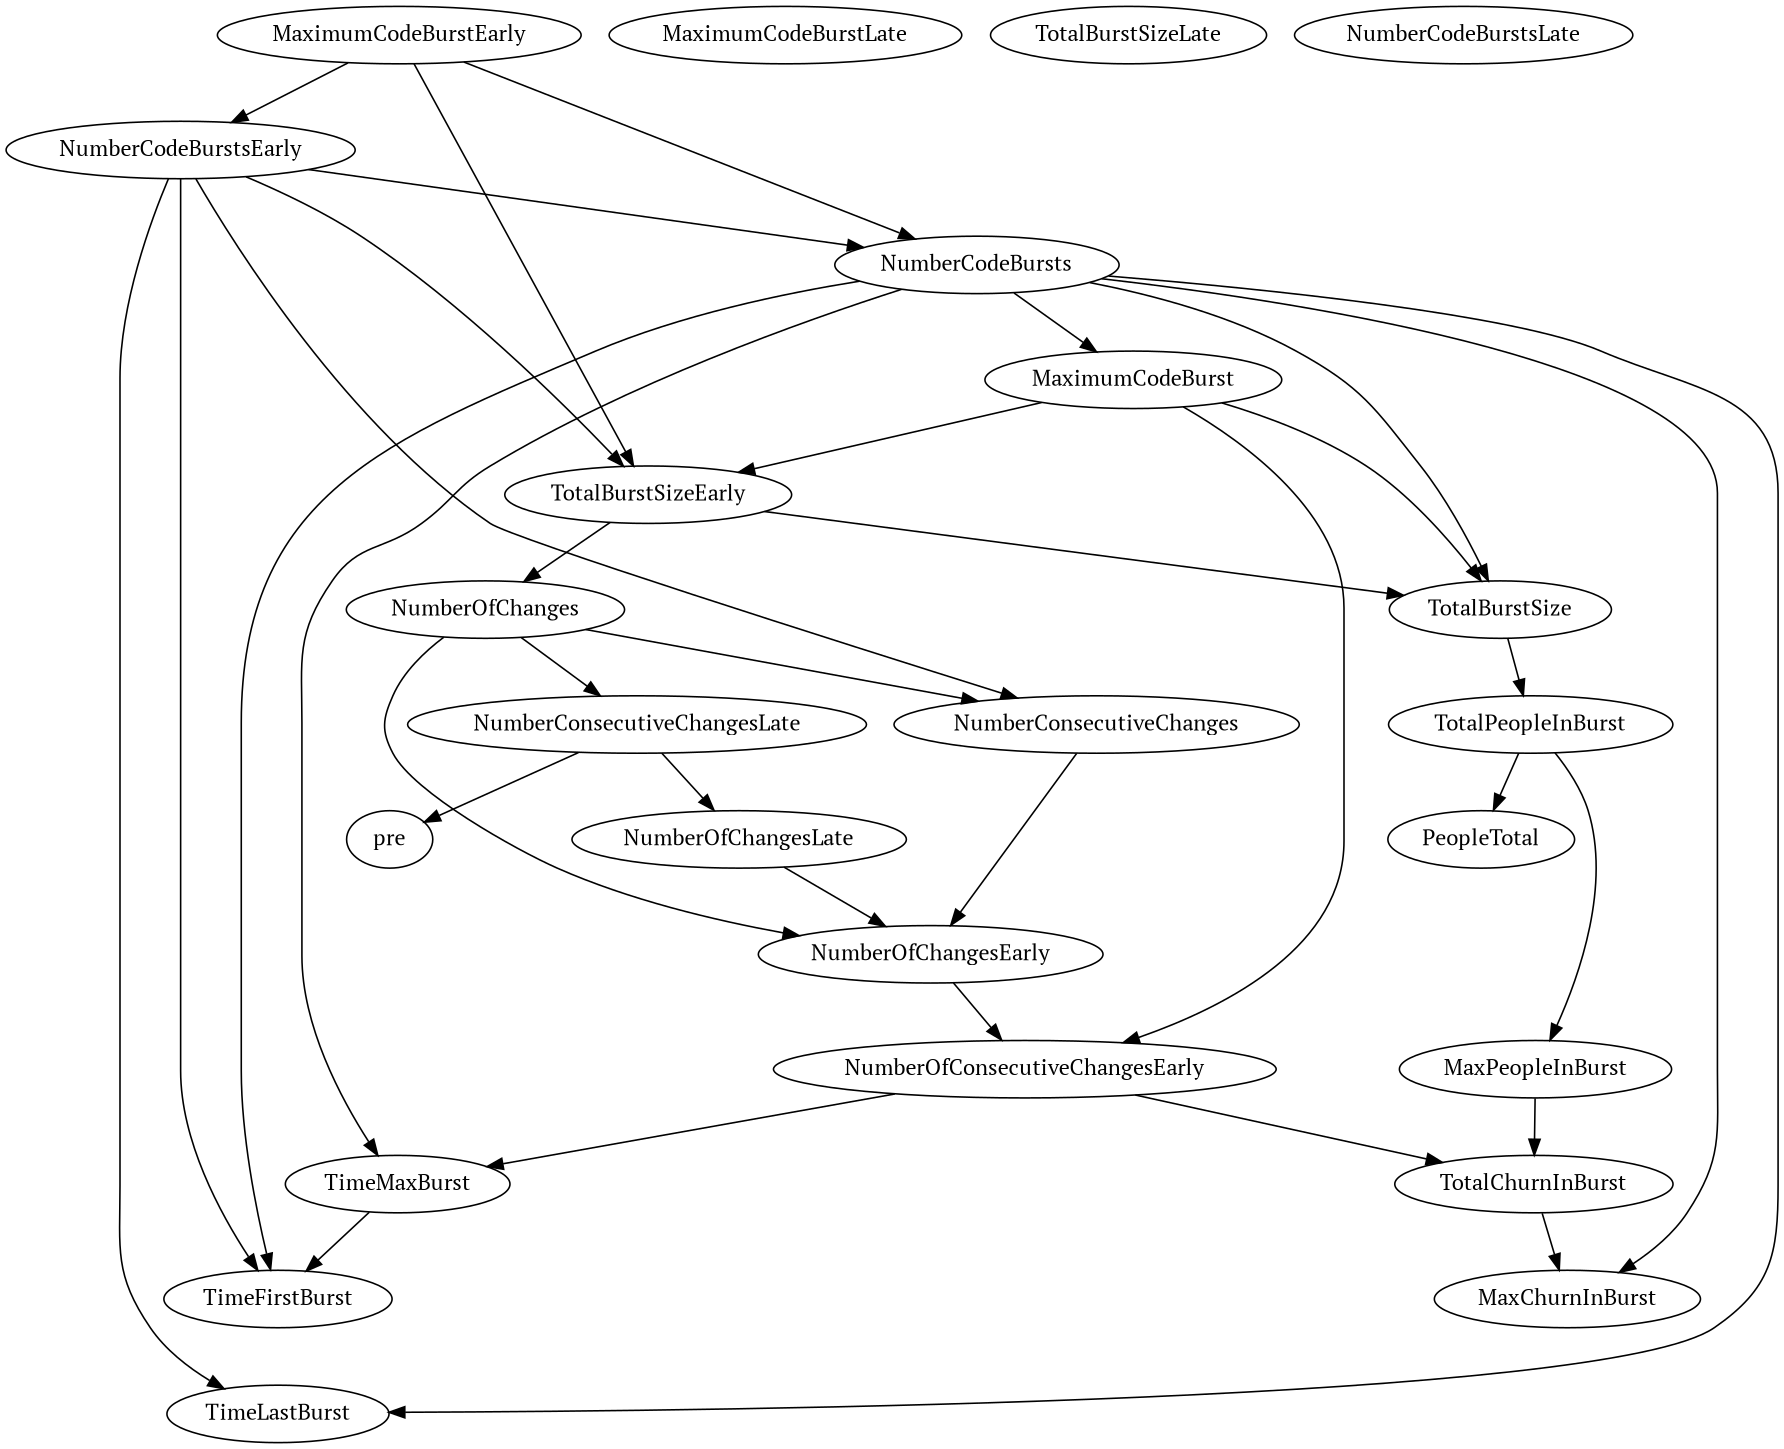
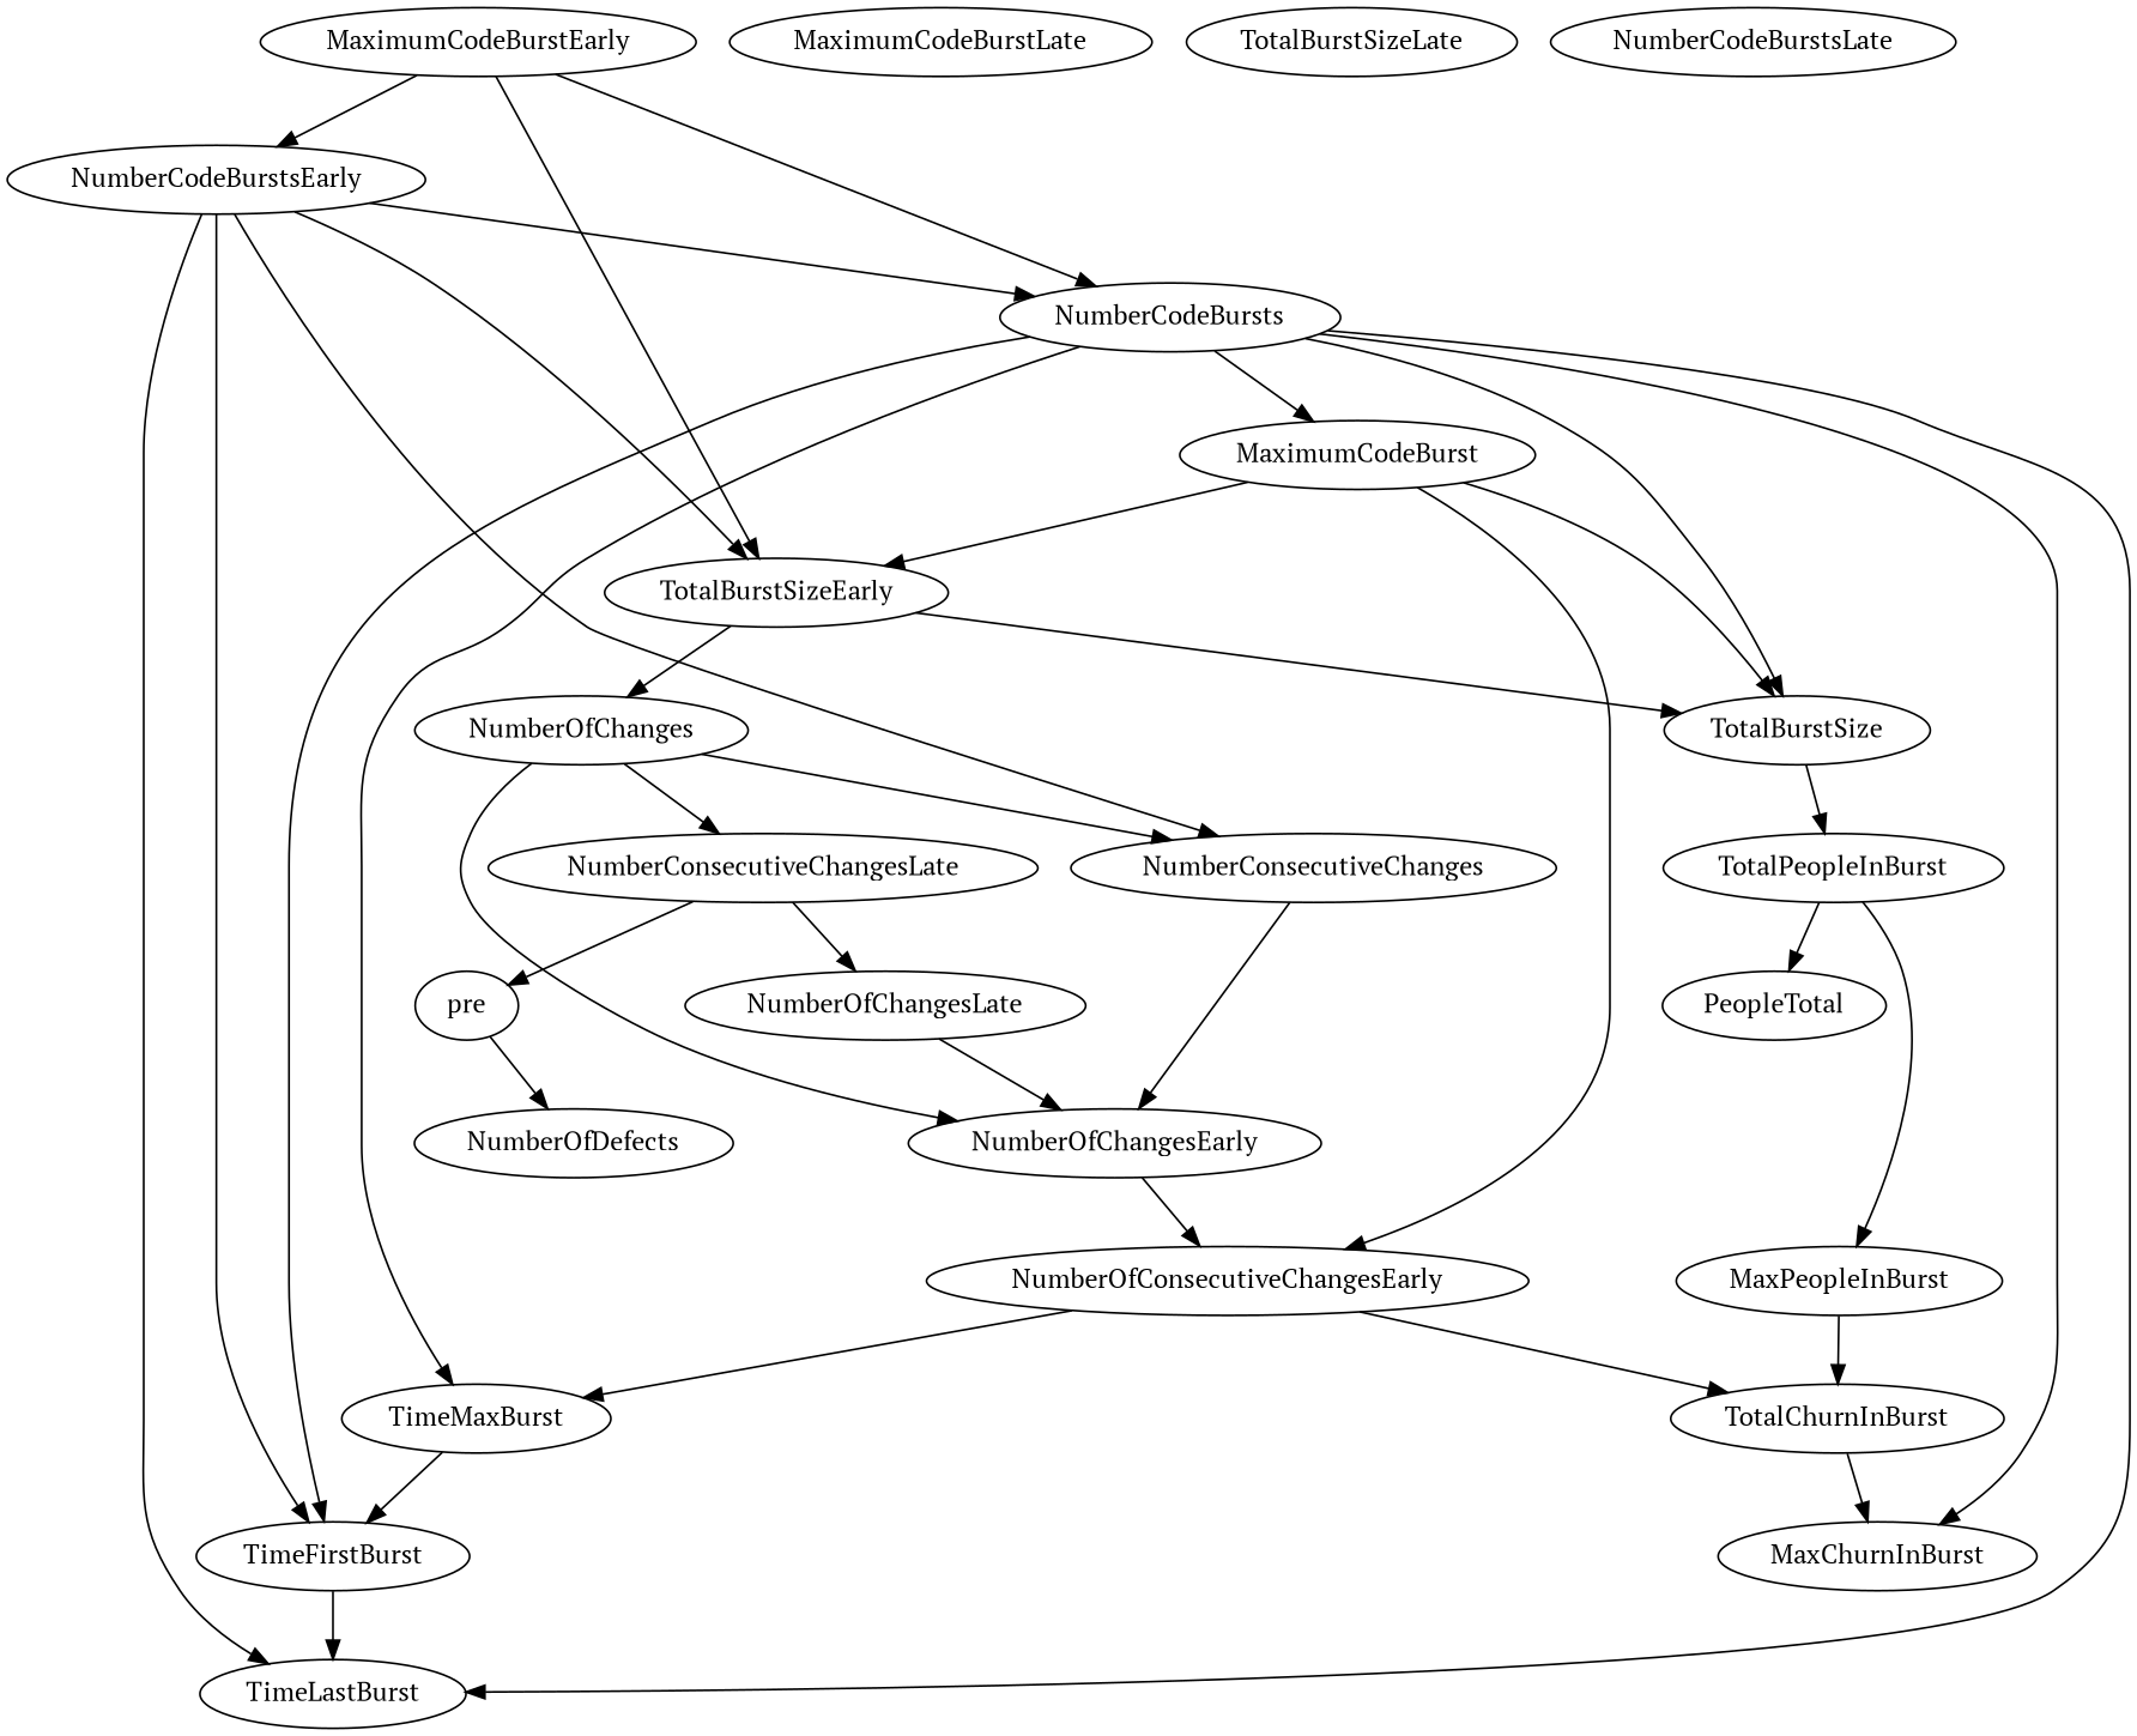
  digraph {
    fontname="PT Serif"
    node [fontname="PT Serif"]
    edge [fontname="PT Serif"]
    TotalPeopleInBurst
    MaxPeopleInBurst
    PeopleTotal
    TotalChurnInBurst
    MaximumCodeBurstLate
    NumberOfChanges
    NumberOfChangesEarly
    NumberConsecutiveChangesLate
    NumberConsecutiveChanges
    NumberOfConsecutiveChangesEarly
    NumberOfChangesLate
    pre
    MaxChurnInBurst
    TotalBurstSizeLate
    NumberCodeBurstsLate
    TimeMaxBurst
+   NumberOfDefects
    MaximumCodeBurstEarly
    NumberCodeBurstsEarly
    TotalBurstSizeEarly
    NumberCodeBursts
    TimeFirstBurst
    TimeLastBurst
    TotalBurstSize
    MaximumCodeBurst
    TotalPeopleInBurst -> MaxPeopleInBurst
    TotalPeopleInBurst -> PeopleTotal
    MaxPeopleInBurst -> TotalChurnInBurst
    TotalChurnInBurst -> MaxChurnInBurst
    NumberOfChanges -> NumberOfChangesEarly
    NumberOfChanges -> NumberConsecutiveChangesLate
    NumberOfChanges -> NumberConsecutiveChanges
    NumberOfChangesEarly -> NumberOfConsecutiveChangesEarly
    NumberConsecutiveChangesLate -> NumberOfChangesLate
    NumberConsecutiveChangesLate -> pre
    NumberConsecutiveChanges -> NumberOfChangesEarly
    NumberOfConsecutiveChangesEarly -> TotalChurnInBurst
    NumberOfConsecutiveChangesEarly -> TimeMaxBurst
    NumberOfChangesLate -> NumberOfChangesEarly
+   pre -> NumberOfDefects
    TimeMaxBurst -> TimeFirstBurst
    MaximumCodeBurstEarly -> NumberCodeBurstsEarly
    MaximumCodeBurstEarly -> TotalBurstSizeEarly
    MaximumCodeBurstEarly -> NumberCodeBursts
    NumberCodeBurstsEarly -> NumberConsecutiveChanges
    NumberCodeBurstsEarly -> TotalBurstSizeEarly
    NumberCodeBurstsEarly -> NumberCodeBursts
    NumberCodeBurstsEarly -> TimeFirstBurst
    NumberCodeBurstsEarly -> TimeLastBurst
    TotalBurstSizeEarly -> NumberOfChanges
    TotalBurstSizeEarly -> TotalBurstSize
    NumberCodeBursts -> MaxChurnInBurst
    NumberCodeBursts -> TimeMaxBurst
    NumberCodeBursts -> TimeFirstBurst
    NumberCodeBursts -> TimeLastBurst
    NumberCodeBursts -> TotalBurstSize
    NumberCodeBursts -> MaximumCodeBurst
+   TimeFirstBurst -> TimeLastBurst
    TotalBurstSize -> TotalPeopleInBurst
    MaximumCodeBurst -> NumberOfConsecutiveChangesEarly
    MaximumCodeBurst -> TotalBurstSizeEarly
    MaximumCodeBurst -> TotalBurstSize
  }
